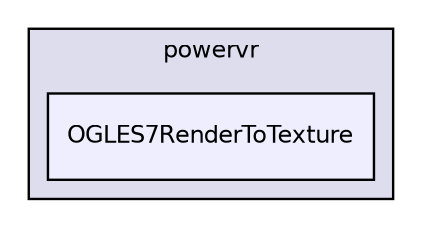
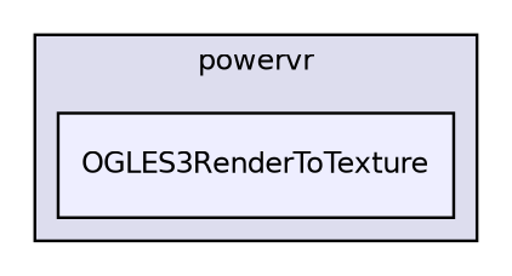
  digraph {
    compound=true
-   n1 [fillcolor="#eeeeff" fontname=Helvetica fontsize=10 label=OGLES7RenderToTexture pencolor=black shape=box style=filled]
+   n1 [fillcolor="#eeeeff" fontname=Helvetica fontsize=10 label=OGLES3RenderToTexture pencolor=black shape=box style=filled]
    subgraph cluster_1 {
      bgcolor="#ddddee"
      fontname=Helvetica
      fontsize=10
      label=powervr
      pencolor=black
      n1
    }
  }
